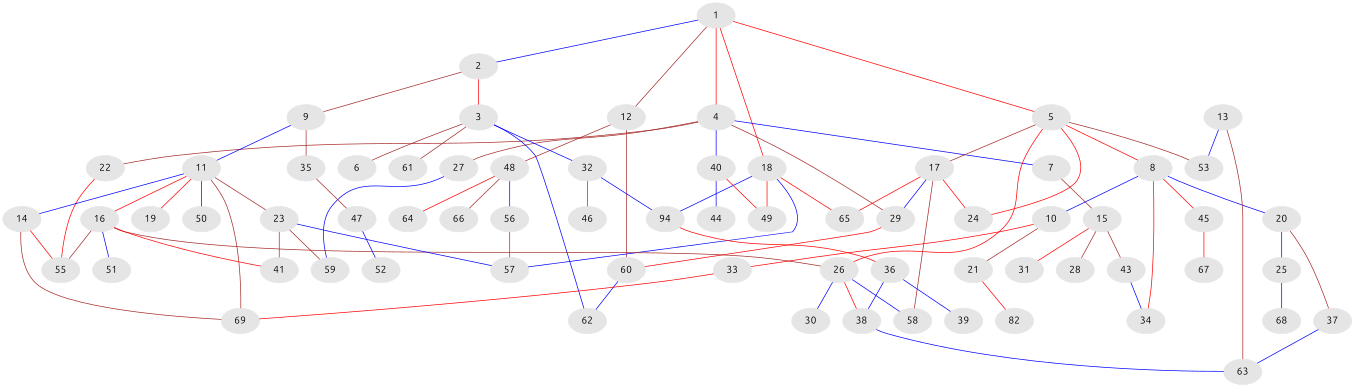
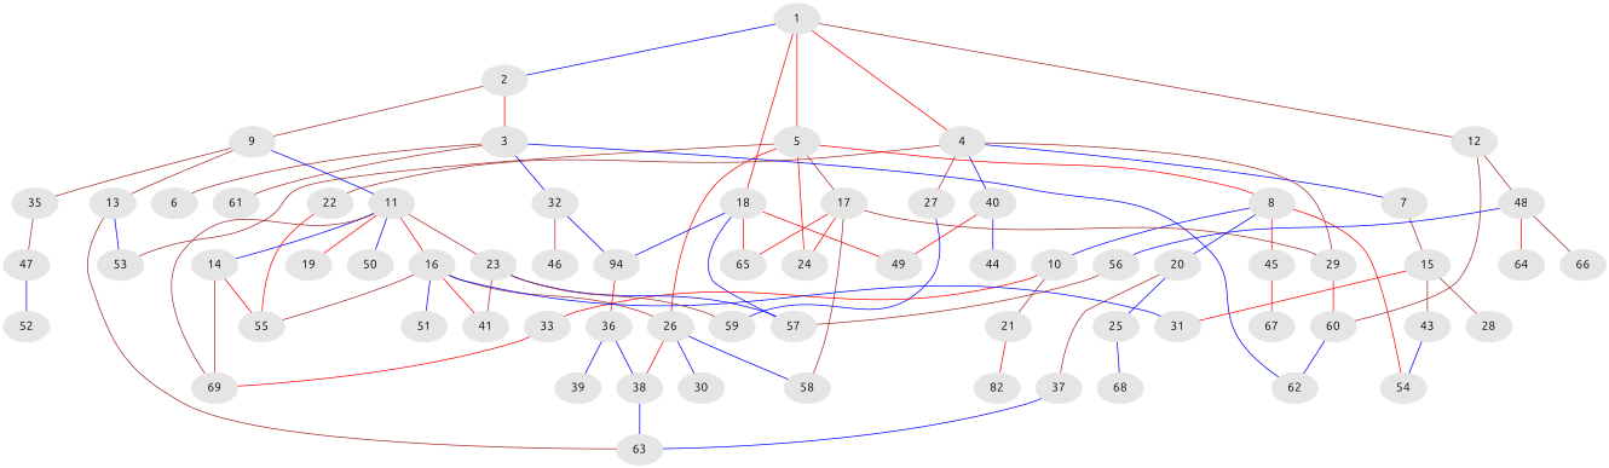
  graph {
    fontname=Ubuntu
    node [color=gray90 fontname=Ubuntu style=filled]
    edge [color=brown fontname=Ubuntu]
    1
    2
    4
    5
    12
    18
    3
    9
    7
    22
    27
    29
    40
    8
    17
    24
    26
    53
    48
    60
    65
    n22 [label=94]
    49
    57
    6
    32
    61
    62
    11
    13
    35
    46
    15
    55
    59
    44
    10
    20
    45
-   54 [label=34]
+   54
    58
    30
    38
    28
    31
    43
    21
    33
    25
    37
    67
    14
    16
    19
    23
    50
    69
    63
    47
    n60 [label=82]
    41
    51
    56
    64
    66
    36
    68
    39
    52
    1 -- 2 [color=blue]
    1 -- 4 [color=red]
    1 -- 5 [color=red]
    1 -- 12
    1 -- 18 [color=red]
    2 -- 3 [color=red]
    2 -- 9
    4 -- 7 [color=blue]
    4 -- 22
    4 -- 27
    4 -- 29
    4 -- 40 [color=blue]
    5 -- 8 [color=red]
    5 -- 17
    5 -- 24 [color=red]
    5 -- 26 [color=red]
    5 -- 53
    12 -- 48
    12 -- 60
    18 -- 65 [color=red]
    18 -- n22 [color=blue]
    18 -- 49 [color=red]
    18 -- 57 [color=blue]
    3 -- 6
    3 -- 32 [color=blue]
    3 -- 61
    3 -- 62 [color=blue]
    9 -- 11 [color=blue]
+   9 -- 13
    9 -- 35
    7 -- 15
    22 -- 55 [color=red]
    27 -- 59 [color=blue]
    29 -- 60 [color=red]
    40 -- 49 [color=red]
    40 -- 44 [color=blue]
    8 -- 10 [color=blue]
    8 -- 20 [color=blue]
    8 -- 45 [color=red]
    8 -- 54 [color=red]
-   17 -- 29 [color=blue]
+   17 -- 29
    17 -- 24 [color=red]
    17 -- 65 [color=red]
    17 -- 58
    26 -- 58 [color=blue]
    26 -- 30 [color=blue]
    26 -- 38 [color=red]
    48 -- 56 [color=blue]
    48 -- 64 [color=red]
    48 -- 66
    60 -- 62 [color=blue]
    n22 -- 36 [color=red]
    32 -- n22 [color=blue]
    32 -- 46
    11 -- 14 [color=blue]
    11 -- 16 [color=red]
    11 -- 19 [color=red]
    11 -- 23
    11 -- 50 [color=blue]
    11 -- 69
    13 -- 53 [color=blue]
    13 -- 63
    35 -- 47
    15 -- 28
    15 -- 31 [color=red]
    15 -- 43
    10 -- 21
    10 -- 33 [color=red]
    20 -- 25 [color=blue]
    20 -- 37
    45 -- 67 [color=red]
    38 -- 63 [color=blue]
    43 -- 54 [color=blue]
    21 -- n60 [color=red]
    33 -- 69 [color=red]
    25 -- 68 [color=blue]
    37 -- 63 [color=blue]
    14 -- 55 [color=red]
    14 -- 69
    16 -- 26
    16 -- 55
+   16 -- 31 [color=blue]
    16 -- 41 [color=red]
    16 -- 51 [color=blue]
    23 -- 57 [color=blue]
    23 -- 59
    23 -- 41
    47 -- 52 [color=blue]
    56 -- 57
    36 -- 38 [color=blue]
    36 -- 39 [color=blue]
  }
